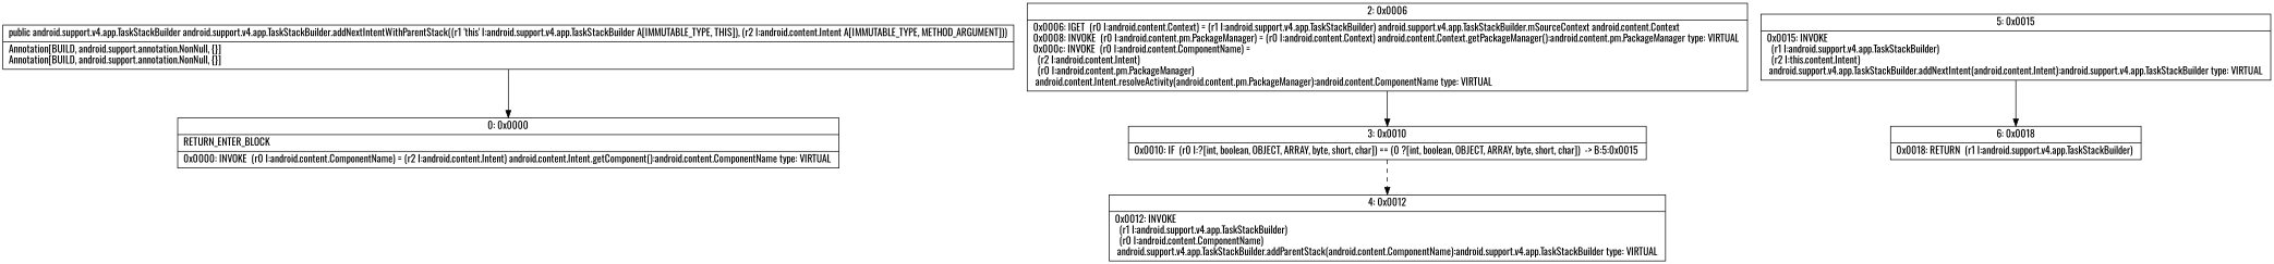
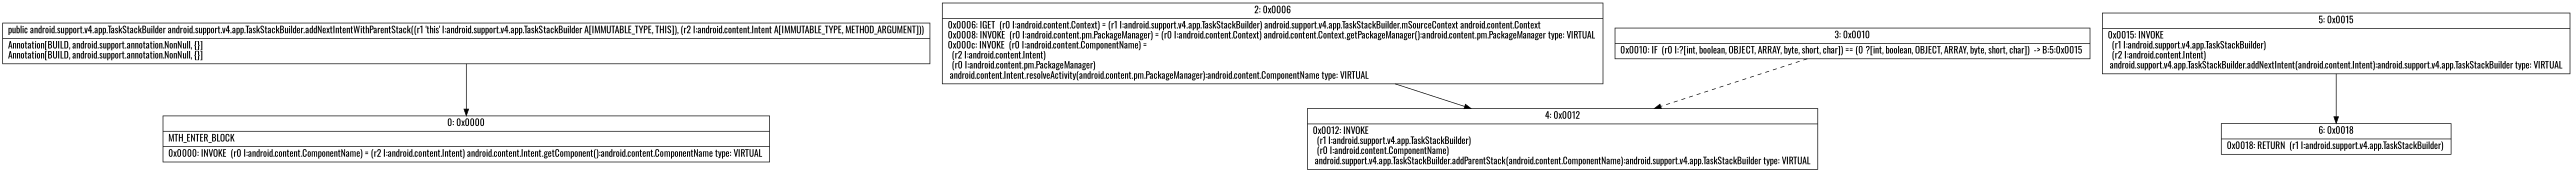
  digraph {
    fontname=Oswald
    node [fontname=Oswald shape=record]
    edge [fontname=Oswald]
-   n1 [label="{0\:\ 0x0000|RETURN_ENTER_BLOCK\l|0x0000: INVOKE  (r0 I:android.content.ComponentName) = (r2 I:android.content.Intent) android.content.Intent.getComponent():android.content.ComponentName type: VIRTUAL \l}"]
+   n1 [label="{0\:\ 0x0000|MTH_ENTER_BLOCK\l|0x0000: INVOKE  (r0 I:android.content.ComponentName) = (r2 I:android.content.Intent) android.content.Intent.getComponent():android.content.ComponentName type: VIRTUAL \l}"]
    n2 [label="{2\:\ 0x0006|0x0006: IGET  (r0 I:android.content.Context) = (r1 I:android.support.v4.app.TaskStackBuilder) android.support.v4.app.TaskStackBuilder.mSourceContext android.content.Context \l0x0008: INVOKE  (r0 I:android.content.pm.PackageManager) = (r0 I:android.content.Context) android.content.Context.getPackageManager():android.content.pm.PackageManager type: VIRTUAL \l0x000c: INVOKE  (r0 I:android.content.ComponentName) = \l  (r2 I:android.content.Intent)\l  (r0 I:android.content.pm.PackageManager)\l android.content.Intent.resolveActivity(android.content.pm.PackageManager):android.content.ComponentName type: VIRTUAL \l}"]
    n3 [label="{3\:\ 0x0010|0x0010: IF  (r0 I:?[int, boolean, OBJECT, ARRAY, byte, short, char]) == (0 ?[int, boolean, OBJECT, ARRAY, byte, short, char])  \-\> B:5:0x0015 \l}"]
    n4 [label="{4\:\ 0x0012|0x0012: INVOKE  \l  (r1 I:android.support.v4.app.TaskStackBuilder)\l  (r0 I:android.content.ComponentName)\l android.support.v4.app.TaskStackBuilder.addParentStack(android.content.ComponentName):android.support.v4.app.TaskStackBuilder type: VIRTUAL \l}"]
-   n5 [label="{5\:\ 0x0015|0x0015: INVOKE  \l  (r1 I:android.support.v4.app.TaskStackBuilder)\l  (r2 I:this.content.Intent)\l android.support.v4.app.TaskStackBuilder.addNextIntent(android.content.Intent):android.support.v4.app.TaskStackBuilder type: VIRTUAL \l}"]
+   n5 [label="{5\:\ 0x0015|0x0015: INVOKE  \l  (r1 I:android.support.v4.app.TaskStackBuilder)\l  (r2 I:android.content.Intent)\l android.support.v4.app.TaskStackBuilder.addNextIntent(android.content.Intent):android.support.v4.app.TaskStackBuilder type: VIRTUAL \l}"]
    n6 [label="{6\:\ 0x0018|0x0018: RETURN  (r1 I:android.support.v4.app.TaskStackBuilder) \l}"]
    n7 [label="{public android.support.v4.app.TaskStackBuilder android.support.v4.app.TaskStackBuilder.addNextIntentWithParentStack((r1 'this' I:android.support.v4.app.TaskStackBuilder A[IMMUTABLE_TYPE, THIS]), (r2 I:android.content.Intent A[IMMUTABLE_TYPE, METHOD_ARGUMENT]))  | Annotation[BUILD, android.support.annotation.NonNull, \{\}]\lAnnotation[BUILD, android.support.annotation.NonNull, \{\}]\l}"]
-   n2 -> n3
+   n2 -> n4
    n3 -> n4 [style=dashed]
    n5 -> n6
    n7 -> n1
  }
